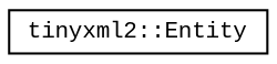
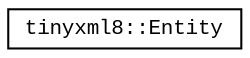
  digraph {
    rankdir=TB
    fontname="Liberation Mono"
-   n1 [color=black fillcolor=white fontname="Liberation Mono" fontsize=10 height=0.2 label="tinyxml2::Entity" shape=record style=filled width=0.4]
+   n1 [color=black fillcolor=white fontname="Liberation Mono" fontsize=10 height=0.2 label="tinyxml8::Entity" shape=record style=filled width=0.4]
  }
